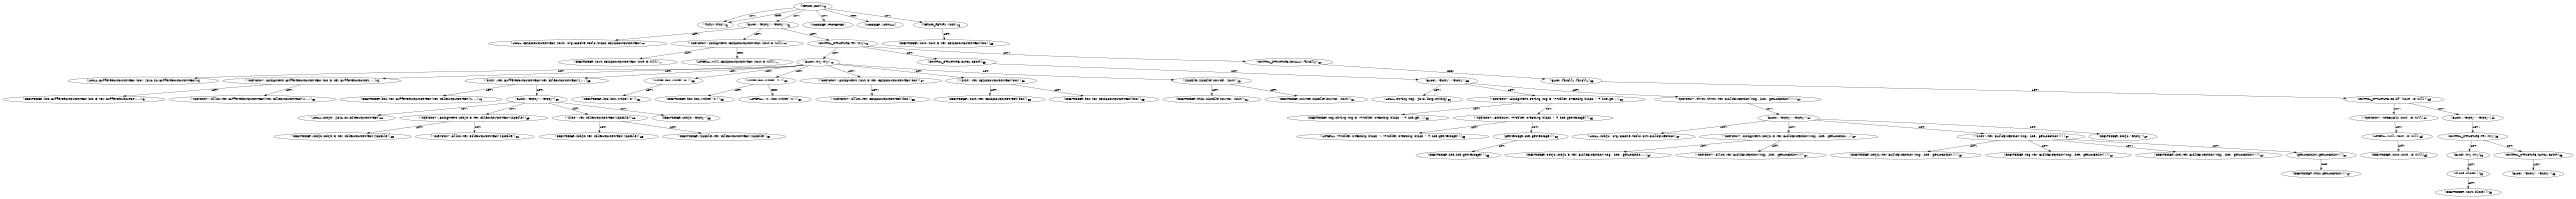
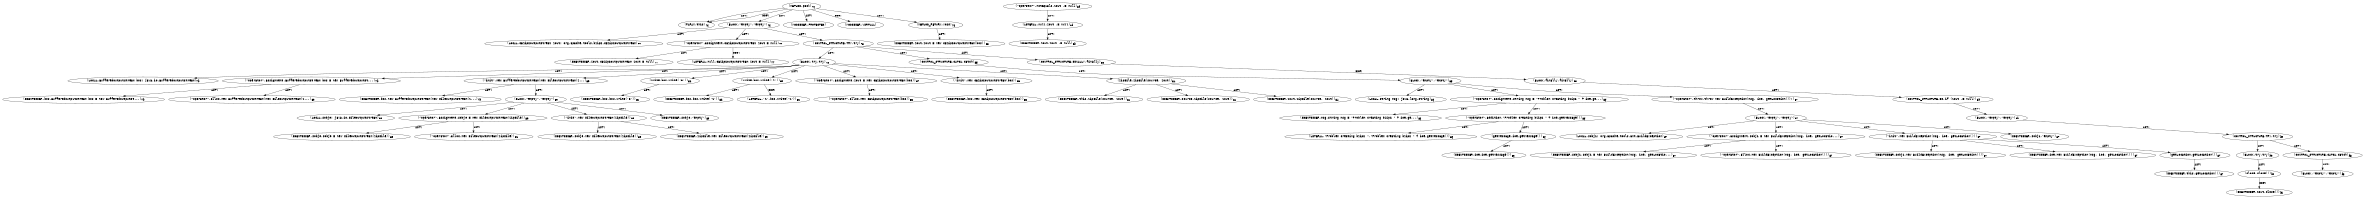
  digraph {
    fontname="DejaVu Sans Mono"
    node [fontname="DejaVu Sans Mono"]
    edge [fontname="DejaVu Sans Mono"]
    n1 [label=<(METHOD,pack)<SUB>76</SUB>>]
    n2 [label=<(PARAM,this)<SUB>76</SUB>>]
    n3 [label=<(BLOCK,&lt;empty&gt;,&lt;empty&gt;)<SUB>76</SUB>>]
    n4 [label=<(MODIFIER,PROTECTED)>]
    n5 [label=<(MODIFIER,VIRTUAL)>]
    n6 [label=<(METHOD_RETURN,void)<SUB>76</SUB>>]
    n7 [label=<(LOCAL,CBZip2OutputStream zOut: org.apache.tools.bzip2.CBZip2OutputStream)<SUB>77</SUB>>]
    n8 [label=<(&lt;operator&gt;.assignment,CBZip2OutputStream zOut = null)<SUB>77</SUB>>]
    n9 [label=<(CONTROL_STRUCTURE,TRY,try)<SUB>78</SUB>>]
    n10 [label=<(IDENTIFIER,zOut,zOut = new CBZip2OutputStream(bos))<SUB>83</SUB>>]
    n11 [label=<(IDENTIFIER,zOut,CBZip2OutputStream zOut = null)<SUB>77</SUB>>]
    n12 [label=<(LITERAL,null,CBZip2OutputStream zOut = null)<SUB>77</SUB>>]
    n13 [label=<(BLOCK,try,try)<SUB>78</SUB>>]
    n14 [label=<(CONTROL_STRUCTURE,CATCH,catch)<SUB>85</SUB>>]
    n15 [label=<(CONTROL_STRUCTURE,FINALLY,finally)<SUB>88</SUB>>]
    n16 [label=<(LOCAL,BufferedOutputStream bos: java.io.BufferedOutputStream)<SUB>79</SUB>>]
    n17 [label=<(&lt;operator&gt;.assignment,BufferedOutputStream bos = new BufferedOutputSt...)<SUB>79</SUB>>]
    n18 [label=<(&lt;init&gt;,new BufferedOutputStream(new FileOutputStream(z...)<SUB>80</SUB>>]
    n19 [label=<(write,bos.write('B'))<SUB>81</SUB>>]
    n20 [label=<(write,bos.write('Z'))<SUB>82</SUB>>]
    n21 [label=<(&lt;operator&gt;.assignment,zOut = new CBZip2OutputStream(bos))<SUB>87</SUB>>]
    n22 [label=<(&lt;init&gt;,new CBZip2OutputStream(bos))<SUB>83</SUB>>]
    n23 [label=<(zipFile,zipFile(source, zOut))<SUB>84</SUB>>]
    n24 [label=<(BLOCK,&lt;empty&gt;,&lt;empty&gt;)<SUB>85</SUB>>]
    n25 [label=<(BLOCK,finally,finally)<SUB>88</SUB>>]
    n26 [label=<(IDENTIFIER,bos,BufferedOutputStream bos = new BufferedOutputSt...)<SUB>79</SUB>>]
    n27 [label=<(&lt;operator&gt;.alloc,new BufferedOutputStream(new FileOutputStream(z...)<SUB>80</SUB>>]
    n28 [label=<(IDENTIFIER,bos,new BufferedOutputStream(new FileOutputStream(z...)<SUB>79</SUB>>]
    n29 [label=<(BLOCK,&lt;empty&gt;,&lt;empty&gt;)<SUB>80</SUB>>]
    n30 [label=<(IDENTIFIER,bos,bos.write('B'))<SUB>81</SUB>>]
    n31 [label=<(IDENTIFIER,bos,bos.write('Z'))<SUB>82</SUB>>]
    n32 [label=<(LITERAL,'Z',bos.write('Z'))<SUB>82</SUB>>]
    n33 [label=<(&lt;operator&gt;.alloc,new CBZip2OutputStream(bos))<SUB>83</SUB>>]
-   n34 [label=<(IDENTIFIER,zOut,new CBZip2OutputStream(bos))<SUB>83</SUB>>]
    n35 [label=<(IDENTIFIER,bos,new CBZip2OutputStream(bos))<SUB>83</SUB>>]
    n36 [label=<(IDENTIFIER,this,zipFile(source, zOut))<SUB>84</SUB>>]
    n37 [label=<(IDENTIFIER,source,zipFile(source, zOut))<SUB>84</SUB>>]
+   n38 [label=<(IDENTIFIER,zOut,zipFile(source, zOut))<SUB>84</SUB>>]
    n39 [label=<(LOCAL,$obj0: java.io.FileOutputStream)<SUB>80</SUB>>]
    n40 [label=<(&lt;operator&gt;.assignment,$obj0 = new FileOutputStream(zipFile))<SUB>80</SUB>>]
    n41 [label=<(&lt;init&gt;,new FileOutputStream(zipFile))<SUB>80</SUB>>]
    n42 [label=<(IDENTIFIER,$obj0,&lt;empty&gt;)<SUB>80</SUB>>]
    n43 [label=<(IDENTIFIER,$obj0,$obj0 = new FileOutputStream(zipFile))<SUB>80</SUB>>]
    n44 [label=<(&lt;operator&gt;.alloc,new FileOutputStream(zipFile))<SUB>81</SUB>>]
    n45 [label=<(IDENTIFIER,$obj0,new FileOutputStream(zipFile))<SUB>80</SUB>>]
    n46 [label=<(IDENTIFIER,zipFile,new FileOutputStream(zipFile))<SUB>80</SUB>>]
    n47 [label=<(LOCAL,String msg: java.lang.String)<SUB>86</SUB>>]
    n48 [label=<(&lt;operator&gt;.assignment,String msg = &quot;Problem creating bzip2 &quot; + ioe.ge...)<SUB>86</SUB>>]
    n49 [label=<(&lt;operator&gt;.throw,throw new BuildException(msg, ioe, getLocation());)<SUB>87</SUB>>]
    n50 [label=<(IDENTIFIER,msg,String msg = &quot;Problem creating bzip2 &quot; + ioe.ge...)<SUB>86</SUB>>]
    n51 [label=<(&lt;operator&gt;.addition,&quot;Problem creating bzip2 &quot; + ioe.getMessage())<SUB>86</SUB>>]
    n52 [label=<(BLOCK,&lt;empty&gt;,&lt;empty&gt;)<SUB>87</SUB>>]
    n53 [label=<(LITERAL,&quot;Problem creating bzip2 &quot;,&quot;Problem creating bzip2 &quot; + ioe.getMessage())<SUB>86</SUB>>]
    n54 [label=<(getMessage,ioe.getMessage())<SUB>86</SUB>>]
    n55 [label=<(IDENTIFIER,ioe,ioe.getMessage())<SUB>86</SUB>>]
    n56 [label=<(LOCAL,$obj1: org.apache.tools.ant.BuildException)<SUB>87</SUB>>]
    n57 [label=<(&lt;operator&gt;.assignment,$obj1 = new BuildException(msg, ioe, getLocatio...)<SUB>87</SUB>>]
    n58 [label=<(&lt;init&gt;,new BuildException(msg, ioe, getLocation()))<SUB>87</SUB>>]
    n59 [label=<(IDENTIFIER,$obj1,&lt;empty&gt;)<SUB>87</SUB>>]
    n60 [label=<(IDENTIFIER,$obj1,$obj1 = new BuildException(msg, ioe, getLocatio...)<SUB>87</SUB>>]
    n61 [label=<(&lt;operator&gt;.alloc,new BuildException(msg, ioe, getLocation()))<SUB>87</SUB>>]
    n62 [label=<(IDENTIFIER,$obj1,new BuildException(msg, ioe, getLocation()))<SUB>87</SUB>>]
-   n63 [label=<(IDENTIFIER,msg,new BuildException(msg, ioe, getLocation()))<SUB>87</SUB>>]
    n64 [label=<(IDENTIFIER,ioe,new BuildException(msg, ioe, getLocation()))<SUB>87</SUB>>]
    n65 [label=<(getLocation,getLocation())<SUB>87</SUB>>]
    n66 [label=<(IDENTIFIER,this,getLocation())<SUB>87</SUB>>]
    n67 [label=<(CONTROL_STRUCTURE,IF,if (zOut != null))<SUB>89</SUB>>]
    n68 [label=<(&lt;operator&gt;.notEquals,zOut != null)<SUB>89</SUB>>]
    n69 [label=<(BLOCK,&lt;empty&gt;,&lt;empty&gt;)<SUB>89</SUB>>]
    n70 [label=<(LITERAL,null,zOut != null)<SUB>89</SUB>>]
    n71 [label=<(CONTROL_STRUCTURE,TRY,try)<SUB>90</SUB>>]
    n72 [label=<(IDENTIFIER,zOut,zOut != null)<SUB>39</SUB>>]
    n73 [label=<(BLOCK,try,try)<SUB>90</SUB>>]
    n74 [label=<(CONTROL_STRUCTURE,CATCH,catch)<SUB>93</SUB>>]
    n75 [label=<(close,close())<SUB>92</SUB>>]
    n76 [label=<(BLOCK,&lt;empty&gt;,&lt;empty&gt;)<SUB>93</SUB>>]
    n77 [label=<(IDENTIFIER,zOut,close())<SUB>92</SUB>>]
    n1 -> n2 [label="AST: "]
    n1 -> n2 [label="DDG: "]
    n1 -> n3 [label="AST: "]
    n1 -> n4 [label="AST: "]
    n1 -> n5 [label="DDG: "]
    n1 -> n6 [label="AST: "]
    n3 -> n7 [label="AST: "]
    n3 -> n8 [label="AST: "]
    n3 -> n9 [label="AST: "]
    n6 -> n10 [label="AST: "]
    n8 -> n11 [label="AST: "]
    n8 -> n12 [label="DDG: "]
    n9 -> n13 [label="AST: "]
    n9 -> n14 [label="AST: "]
    n9 -> n15 [label="AST: "]
    n13 -> n16 [label="AST: "]
    n13 -> n17 [label="AST: "]
    n13 -> n18 [label="AST: "]
    n13 -> n19 [label="AST: "]
    n13 -> n20 [label="AST: "]
    n13 -> n21 [label="AST: "]
    n13 -> n22 [label="AST: "]
    n13 -> n23 [label="AST: "]
    n14 -> n24 [label="AST: "]
    n15 -> n25 [label="DDG: "]
    n17 -> n26 [label="AST: "]
    n17 -> n27 [label="AST: "]
    n18 -> n28 [label="AST: "]
    n18 -> n29 [label="AST: "]
    n19 -> n30 [label="AST: "]
    n20 -> n31 [label="AST: "]
    n20 -> n32 [label="DDG: "]
    n21 -> n33 [label="AST: "]
-   n22 -> n34 [label="AST: "]
    n22 -> n35 [label="AST: "]
    n23 -> n36 [label="AST: "]
    n23 -> n37 [label="AST: "]
+   n23 -> n38 [label="AST: "]
    n24 -> n47 [label="AST: "]
    n24 -> n48 [label="AST: "]
    n24 -> n49 [label="AST: "]
    n25 -> n67 [label="AST: "]
    n29 -> n39 [label="AST: "]
    n29 -> n40 [label="AST: "]
    n29 -> n41 [label="AST: "]
    n29 -> n42 [label="AST: "]
    n40 -> n43 [label="AST: "]
    n40 -> n44 [label="AST: "]
    n41 -> n45 [label="AST: "]
    n41 -> n46 [label="AST: "]
    n48 -> n50 [label="AST: "]
    n48 -> n51 [label="AST: "]
    n49 -> n52 [label="AST: "]
    n51 -> n53 [label="AST: "]
    n51 -> n54 [label="AST: "]
    n52 -> n56 [label="AST: "]
    n52 -> n57 [label="AST: "]
    n52 -> n58 [label="AST: "]
    n52 -> n59 [label="AST: "]
    n54 -> n55 [label="AST: "]
    n57 -> n60 [label="AST: "]
    n57 -> n61 [label="AST: "]
    n58 -> n62 [label="AST: "]
-   n58 -> n63 [label="AST: "]
    n58 -> n64 [label="AST: "]
    n58 -> n65 [label="AST: "]
-   n65 -> n66 [label="DDG: "]
-   n67 -> n68 [label="AST: "]
+   n65 -> n66 [label="AST: "]
    n67 -> n69 [label="AST: "]
    n68 -> n70 [label="AST: "]
    n69 -> n71 [label="AST: "]
    n70 -> n72 [label="AST: "]
    n71 -> n73 [label="AST: "]
    n71 -> n74 [label="AST: "]
    n73 -> n75 [label="AST: "]
    n74 -> n76 [label="AST: "]
-   n75 -> n77 [label="AST: "]
+   n75 -> n77 [label="DDG: "]
  }
